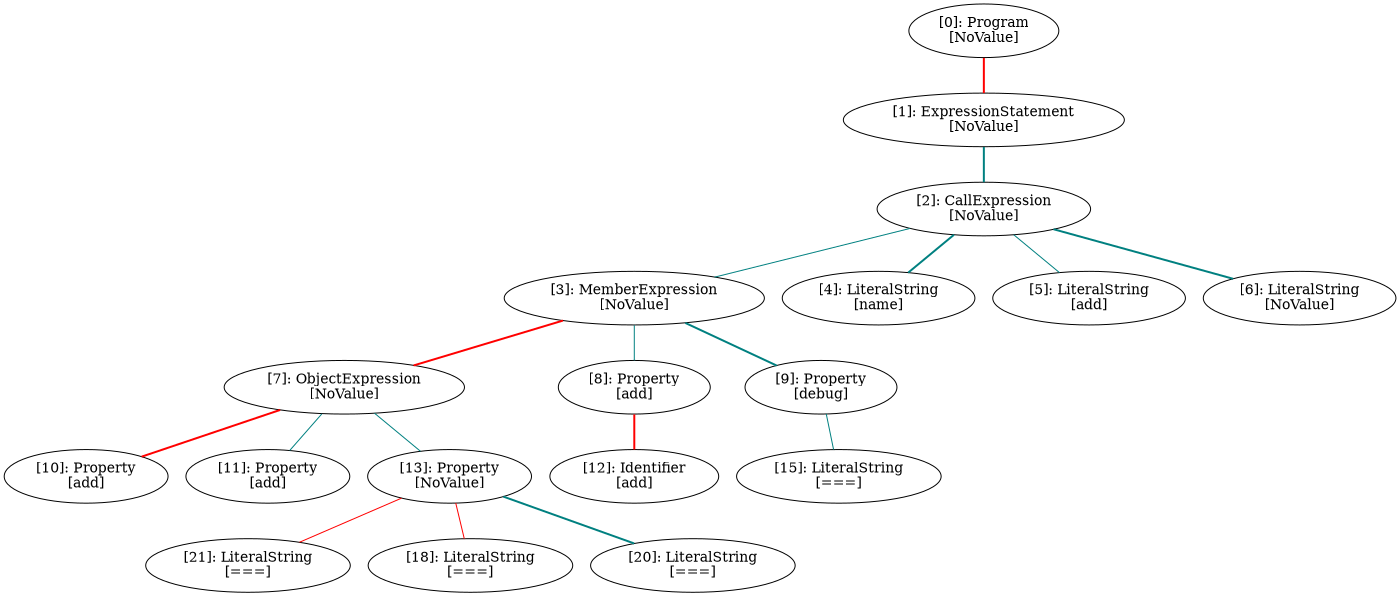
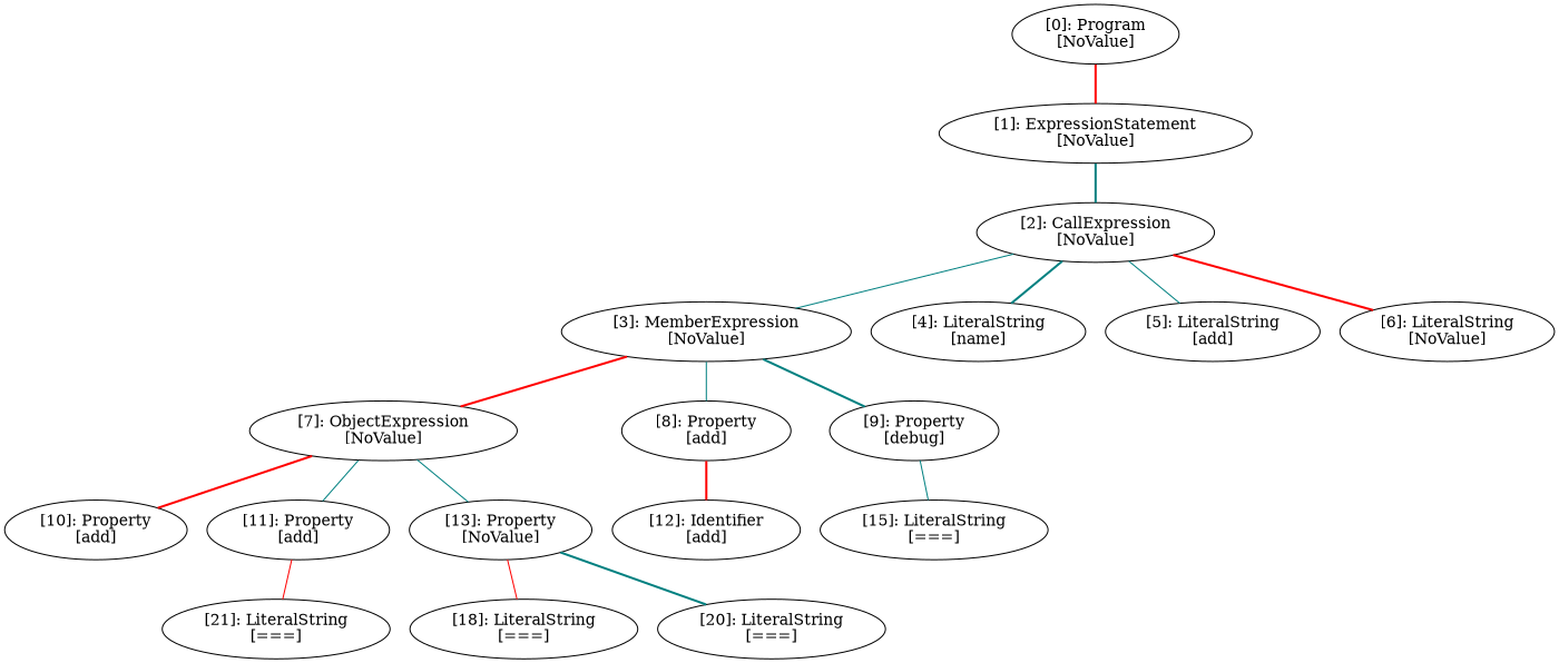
  graph {
    edge [color=teal style=bold]
    n1 [label="[0]: Program\n[NoValue]"]
    n2 [label="[1]: ExpressionStatement\n[NoValue]"]
    n3 [label="[2]: CallExpression\n[NoValue]"]
    n4 [label="[3]: MemberExpression\n[NoValue]"]
    n5 [label="[4]: LiteralString\n[name]"]
    n6 [label="[5]: LiteralString\n[add]"]
    n7 [label="[6]: LiteralString\n[NoValue]"]
    n8 [label="[7]: ObjectExpression\n[NoValue]"]
    n9 [label="[8]: Property\n[add]"]
    n10 [label="[9]: Property\n[debug]"]
    n11 [label="[10]: Property\n[add]"]
    n12 [label="[11]: Property\n[add]"]
    n13 [label="[13]: Property\n[NoValue]"]
    n14 [label="[12]: Identifier\n[add]"]
    n15 [label="[15]: LiteralString\n[===]"]
    n16 [label="[18]: LiteralString\n[===]"]
    n17 [label="[20]: LiteralString\n[===]"]
    n18 [label="[21]: LiteralString\n[===]"]
    n1 -- n2 [color=red]
    n2 -- n3
    n3 -- n4 [style=solid]
    n3 -- n5
    n3 -- n6 [style=solid]
-   n3 -- n7
+   n3 -- n7 [color=red]
    n4 -- n8 [color=red]
    n4 -- n9 [style=solid]
    n4 -- n10
    n8 -- n11 [color=red]
    n8 -- n12 [style=solid]
    n8 -- n13 [style=solid]
    n9 -- n14 [color=red]
    n10 -- n15 [style=solid]
    n13 -- n16 [color=red style=solid]
    n13 -- n17
-   n13 -- n18 [color=red style=solid]
+   n12 -- n18 [color=red style=solid]
  }
